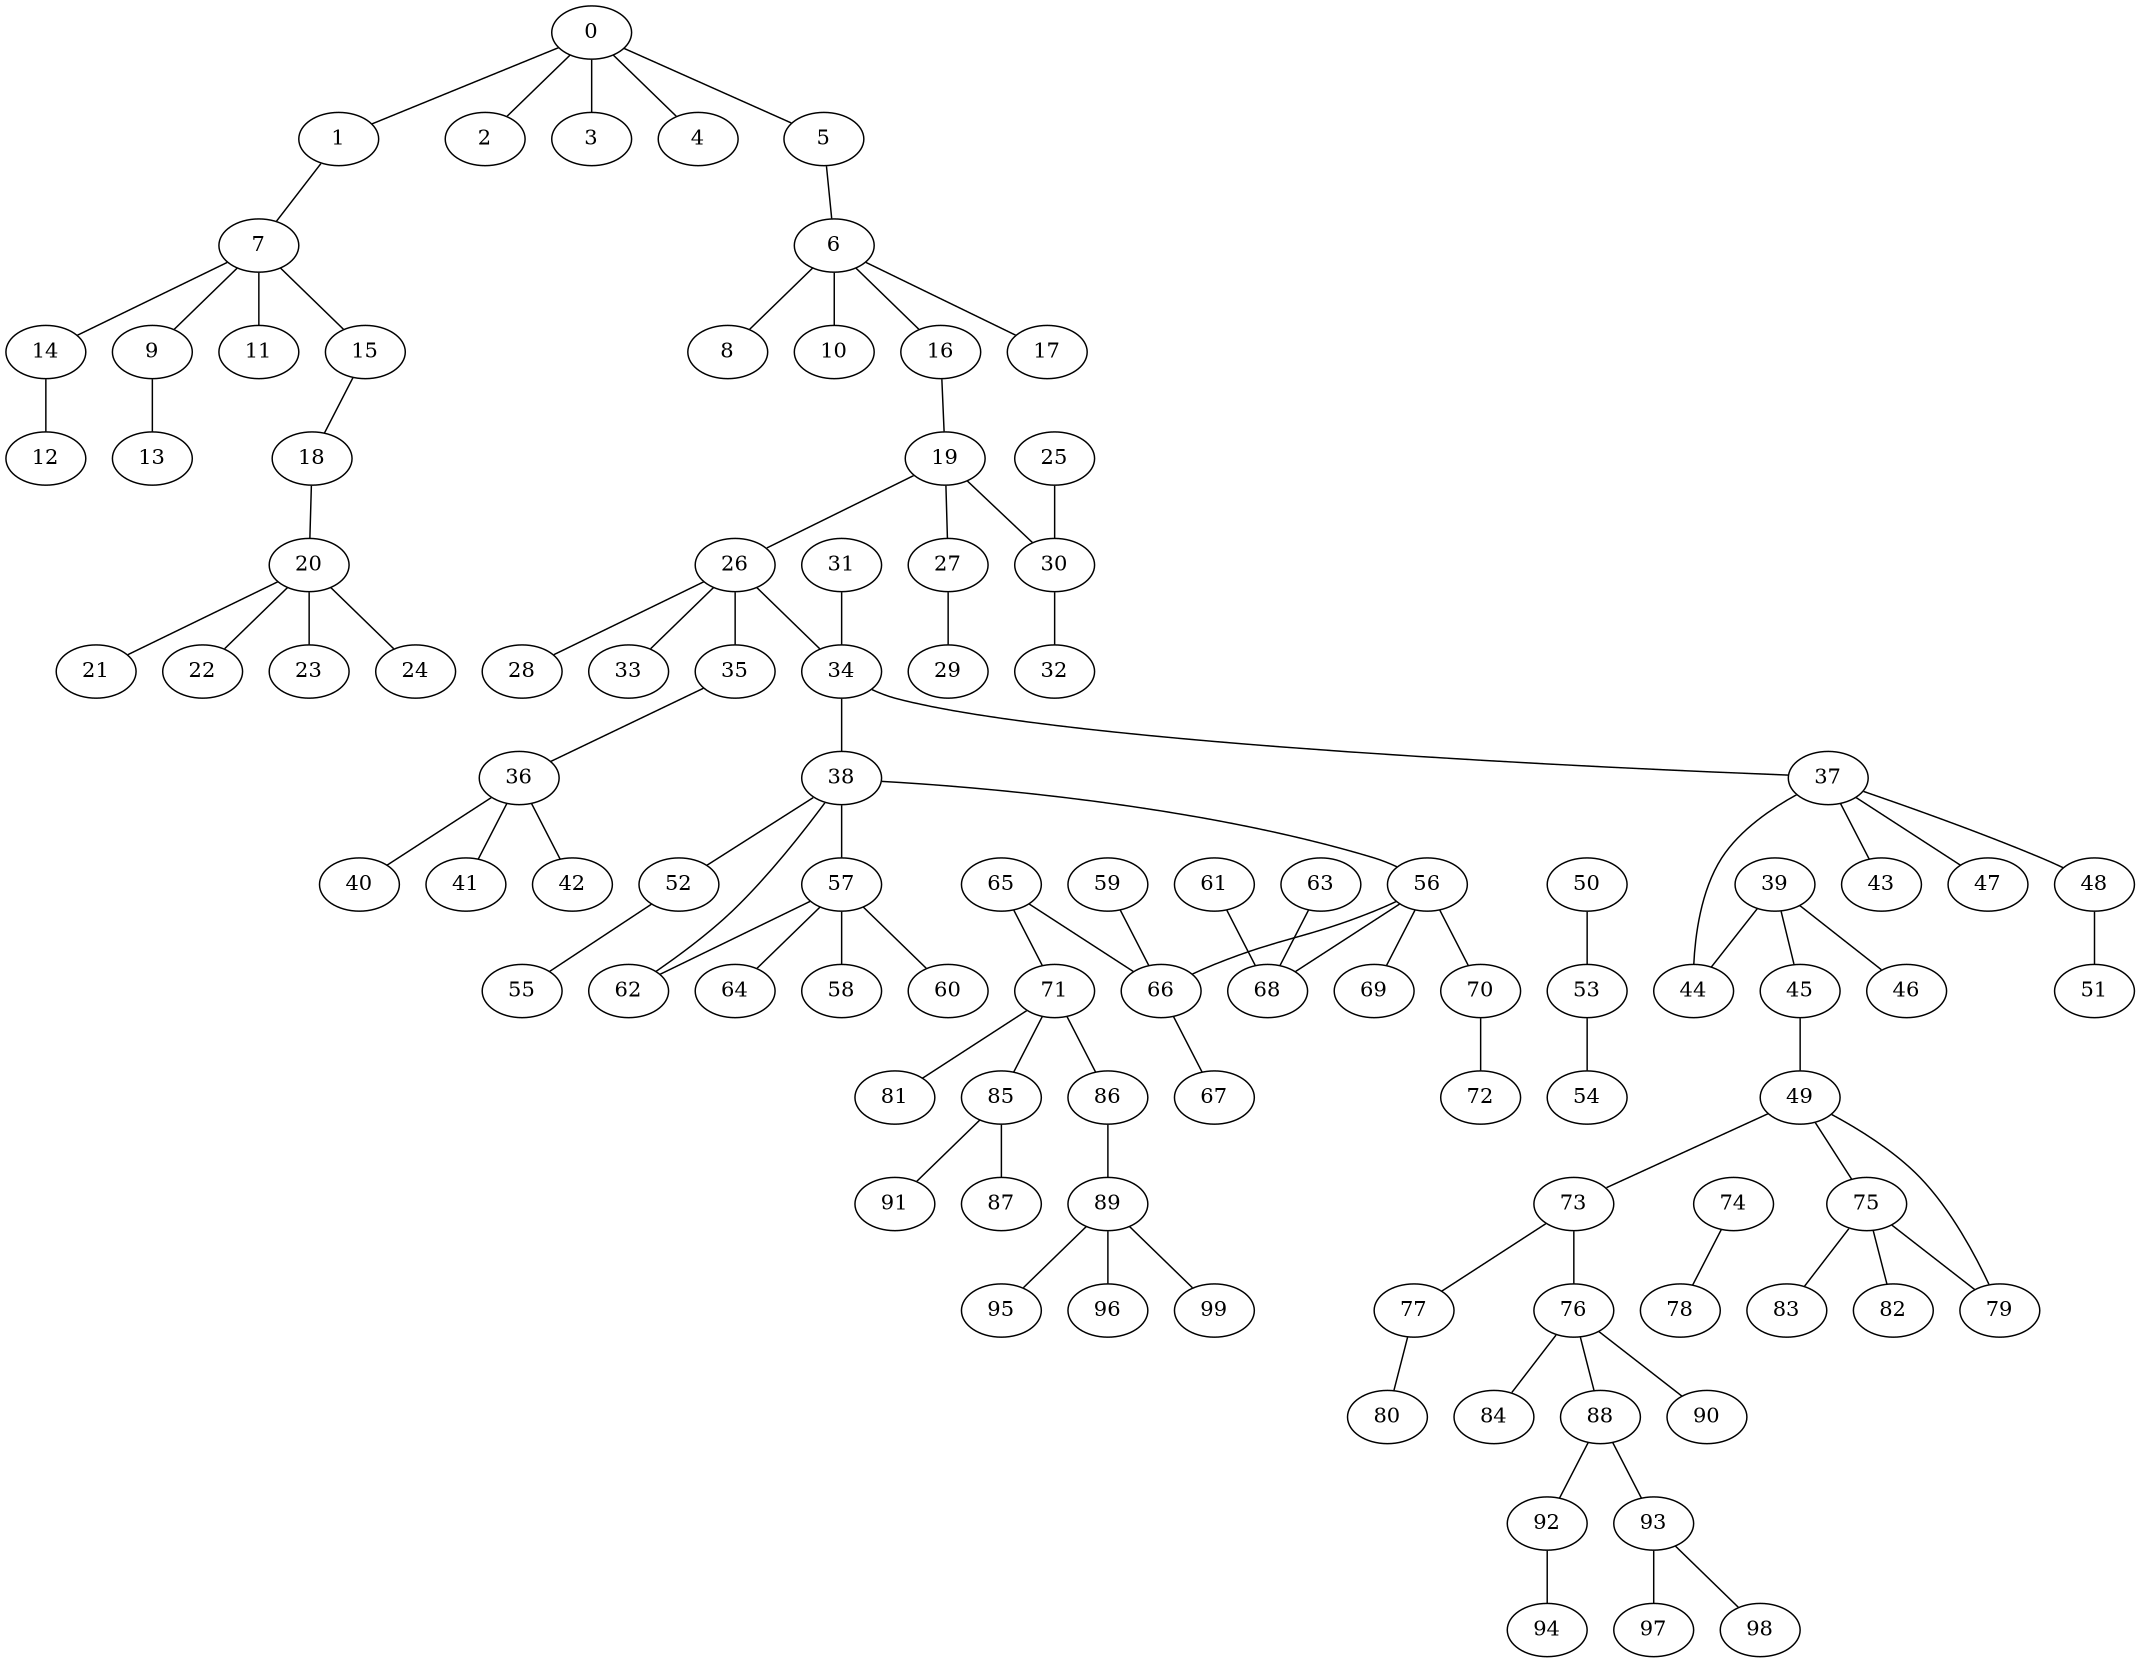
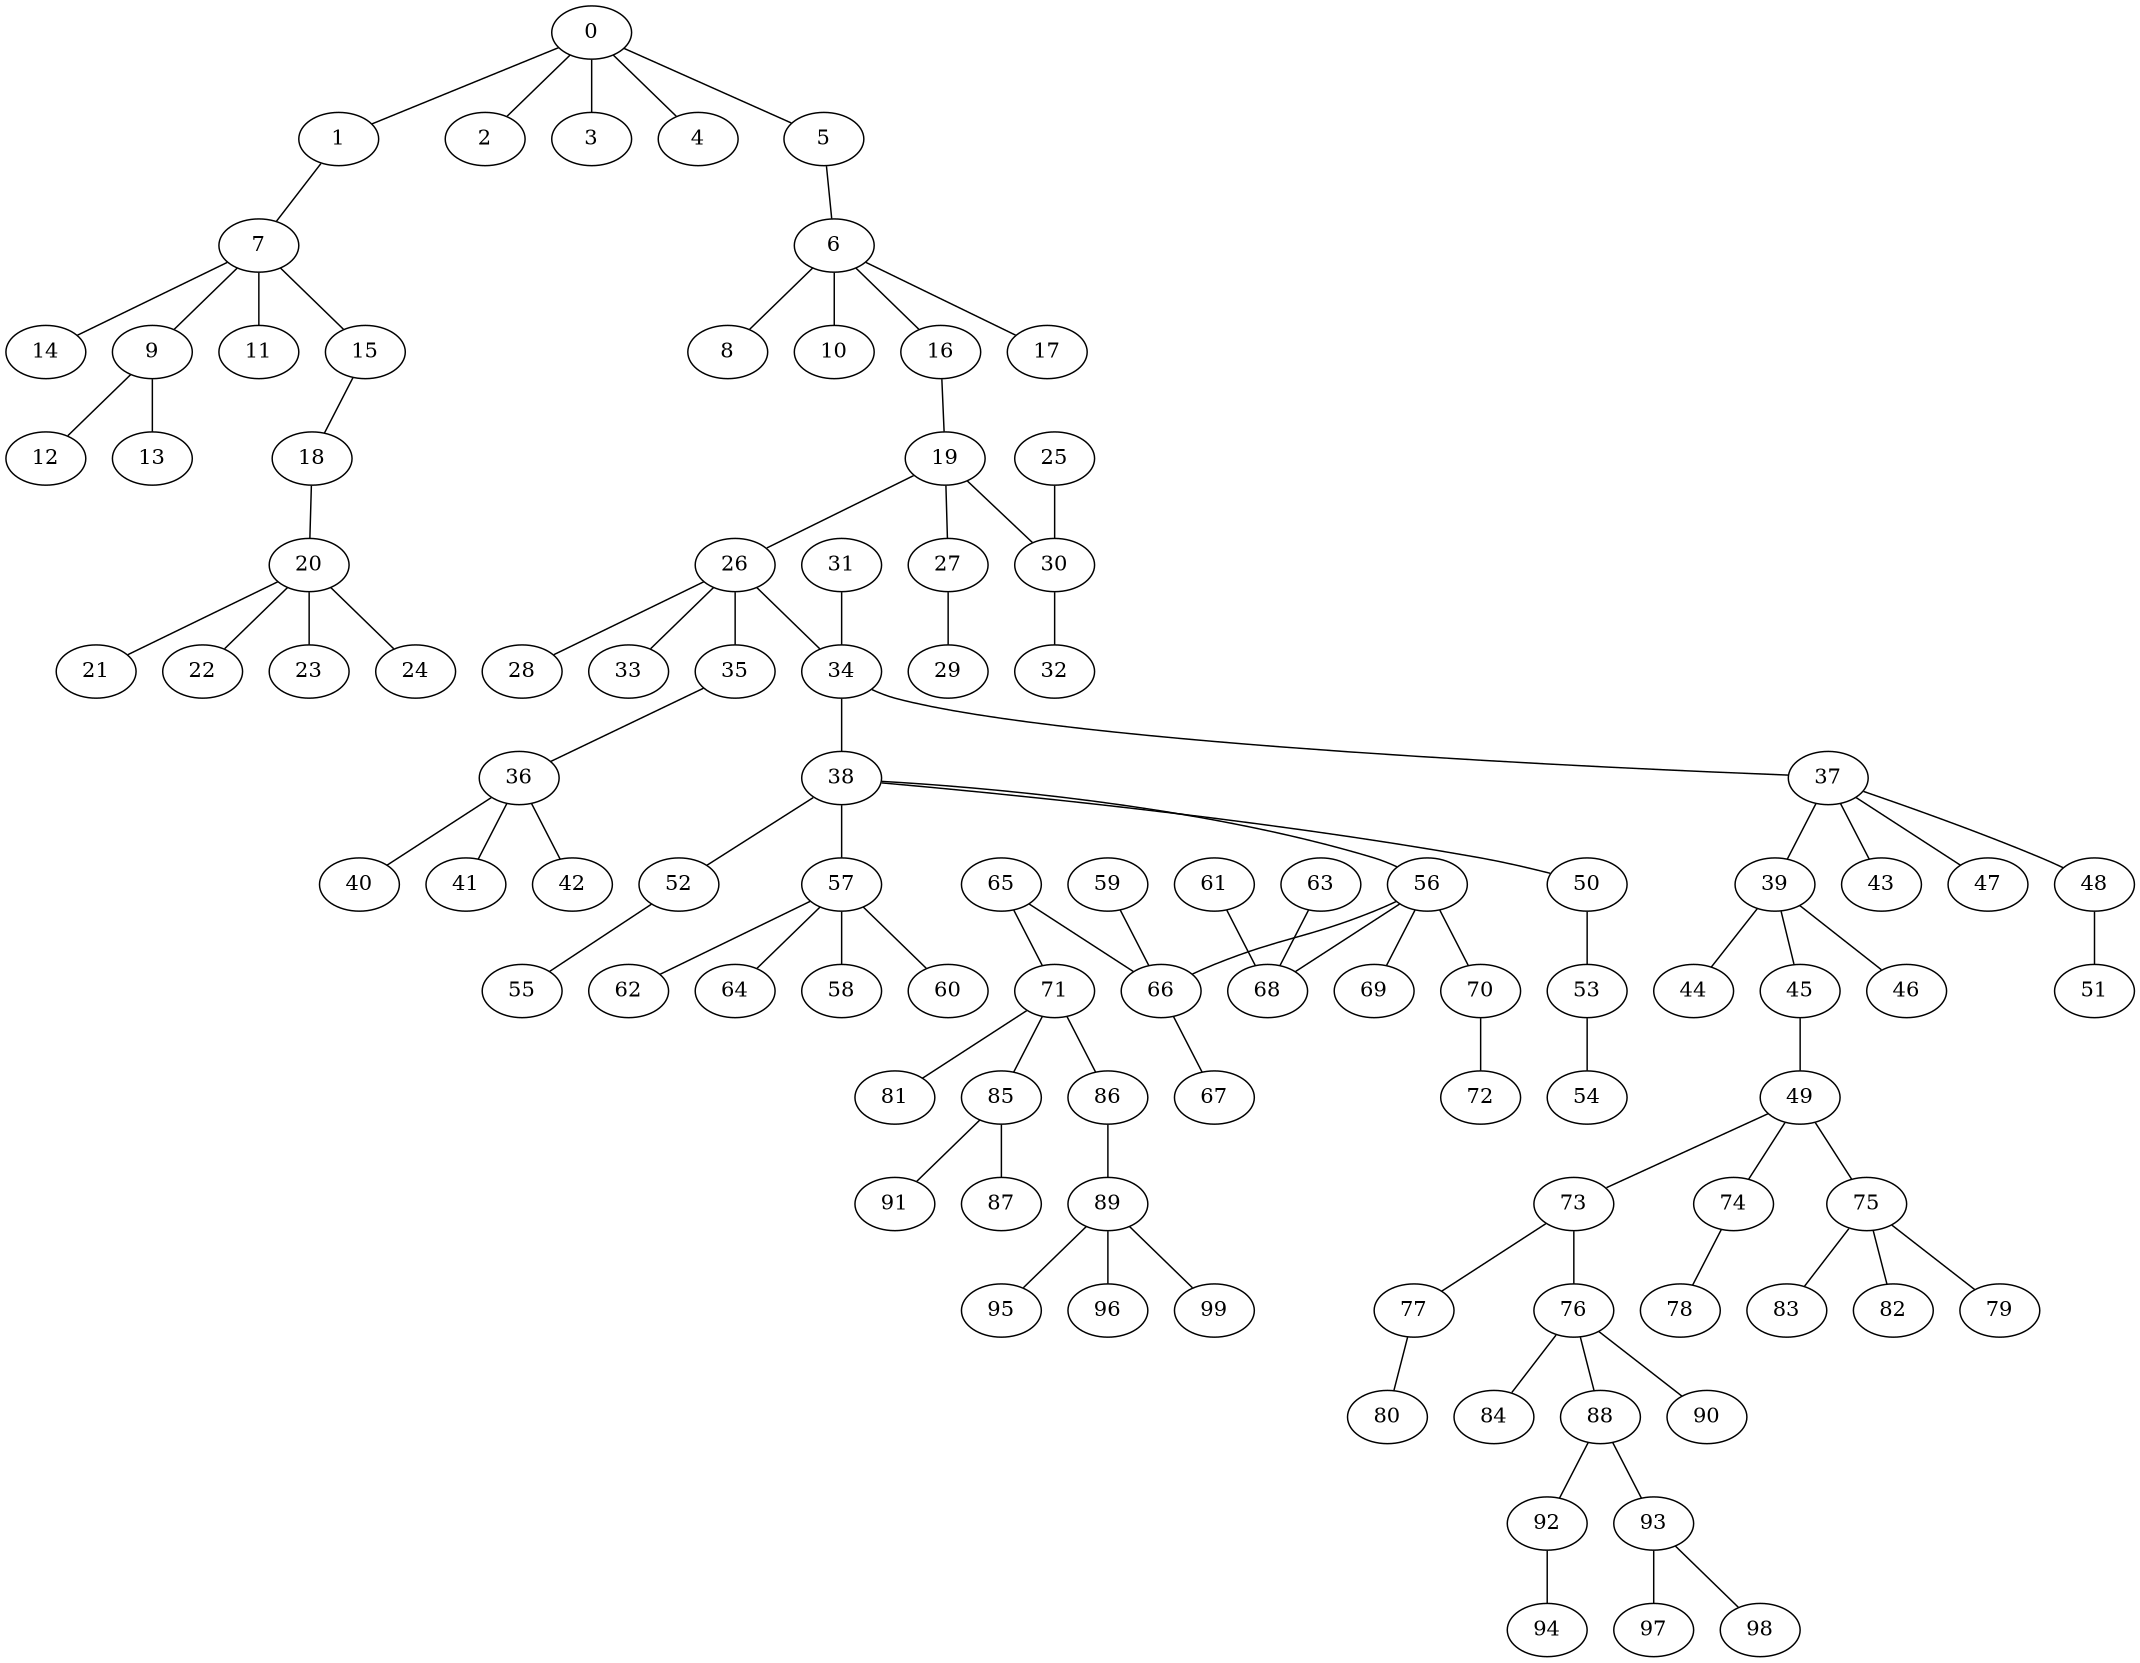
  graph {
    0
    1
    2
    3
    4
    5
    7
    6
    9
    11
    14
    15
    8
    10
    16
    17
    19
    12
    13
    18
    20
    26
    27
    30
    21
    22
    23
    24
    28
    33
    34
    35
    29
    32
    25
    37
    38
    36
    31
    39
    43
    47
    48
    50
    52
    56
    57
    40
    41
    42
    44
    45
    46
    51
    53
    55
    66
    68
    69
    70
    58
    60
    62
    64
    49
    73
    74
    75
    76
    77
    78
    79
    82
    83
    54
    67
    72
    59
    61
    63
    65
    71
    81
    85
    86
    87
    91
    89
    84
    88
    90
    80
    92
    93
    95
    96
    99
    94
    97
    98
    0 -- 1
    0 -- 2
    0 -- 3
    0 -- 4
    0 -- 5
    1 -- 7
    5 -- 6
    7 -- 9
    7 -- 11
    7 -- 14
    7 -- 15
    6 -- 8
    6 -- 10
    6 -- 16
    6 -- 17
-   14 -- 12
+   9 -- 12
    9 -- 13
    15 -- 18
    16 -- 19
    19 -- 26
    19 -- 27
    19 -- 30
    18 -- 20
    20 -- 21
    20 -- 22
    20 -- 23
    20 -- 24
    26 -- 28
    26 -- 33
    26 -- 34
    26 -- 35
    27 -- 29
    30 -- 32
    34 -- 37
    34 -- 38
    35 -- 36
    25 -- 30
-   37 -- 44
+   37 -- 39
    37 -- 43
    37 -- 47
    37 -- 48
-   38 -- 62
+   38 -- 50
    38 -- 52
    38 -- 56
    38 -- 57
    36 -- 40
    36 -- 41
    36 -- 42
    31 -- 34
    39 -- 44
    39 -- 45
    39 -- 46
    48 -- 51
    50 -- 53
    52 -- 55
    56 -- 66
    56 -- 68
    56 -- 69
    56 -- 70
    57 -- 58
    57 -- 60
    57 -- 62
    57 -- 64
    45 -- 49
    53 -- 54
    66 -- 67
    70 -- 72
    49 -- 73
-   49 -- 79
+   49 -- 74
    49 -- 75
    73 -- 76
    73 -- 77
    74 -- 78
    75 -- 79
    75 -- 82
    75 -- 83
    76 -- 84
    76 -- 88
    76 -- 90
    77 -- 80
    59 -- 66
    61 -- 68
    63 -- 68
    65 -- 66
    65 -- 71
    71 -- 81
    71 -- 85
    71 -- 86
    85 -- 87
    85 -- 91
    86 -- 89
    89 -- 95
    89 -- 96
    89 -- 99
    88 -- 92
    88 -- 93
    92 -- 94
    93 -- 97
    93 -- 98
  }
